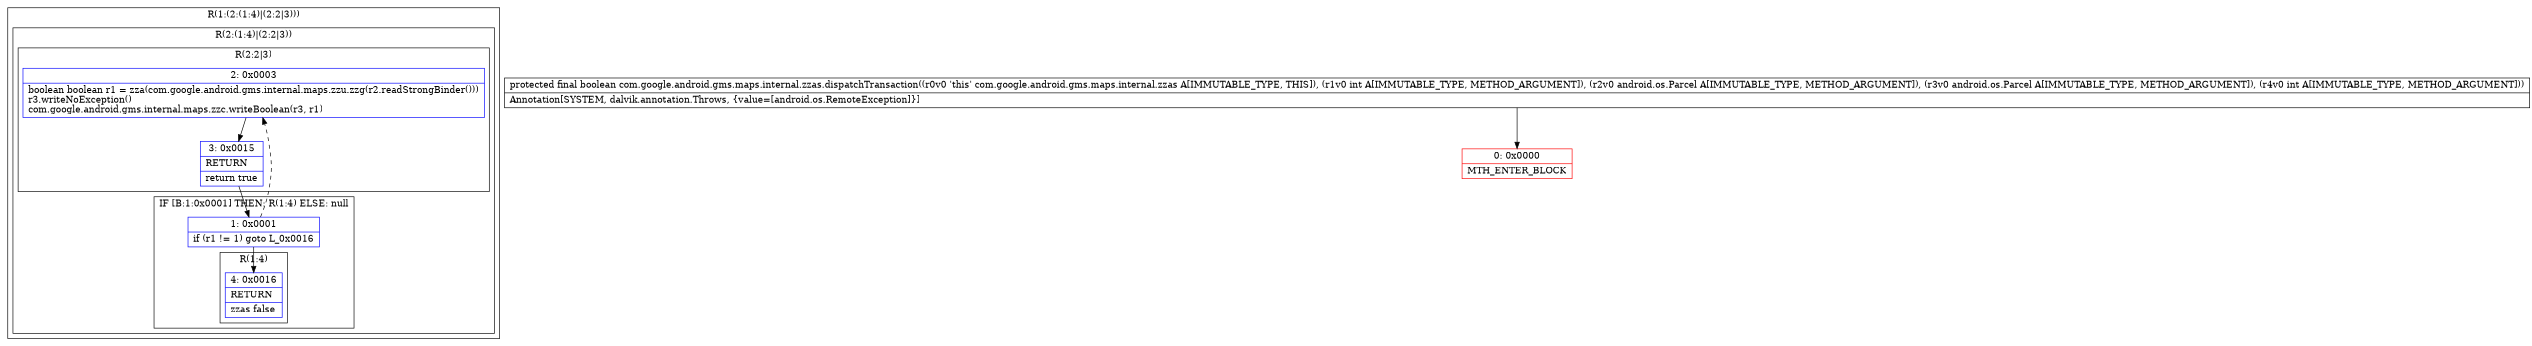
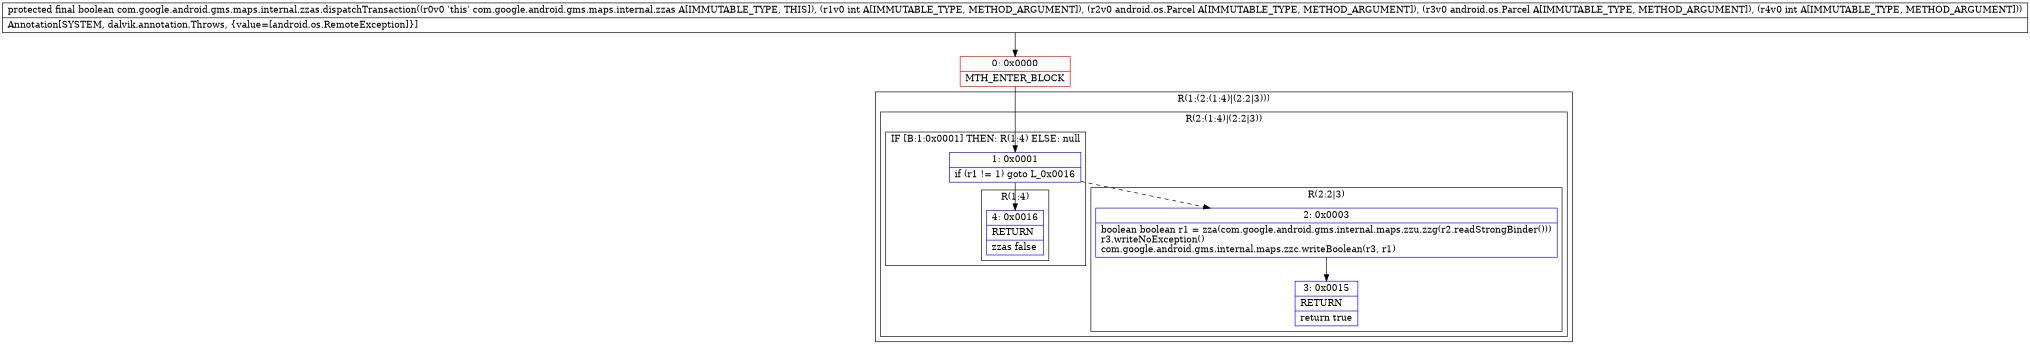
  digraph {
    node [color=blue shape=record]
    n1 [label="{4\:\ 0x0016|RETURN\l|zzas false\l}"]
    n2 [label="{1\:\ 0x0001|if (r1 != 1) goto L_0x0016\l}"]
    n3 [label="{2\:\ 0x0003|boolean boolean r1 = zza(com.google.android.gms.internal.maps.zzu.zzg(r2.readStrongBinder()))\lr3.writeNoException()\lcom.google.android.gms.internal.maps.zzc.writeBoolean(r3, r1)\l}"]
    n4 [label="{3\:\ 0x0015|RETURN\l|return true\l}"]
    n5 [color=red label="{0\:\ 0x0000|MTH_ENTER_BLOCK\l}"]
    n6 [label="{protected final boolean com.google.android.gms.maps.internal.zzas.dispatchTransaction((r0v0 'this' com.google.android.gms.maps.internal.zzas A[IMMUTABLE_TYPE, THIS]), (r1v0 int A[IMMUTABLE_TYPE, METHOD_ARGUMENT]), (r2v0 android.os.Parcel A[IMMUTABLE_TYPE, METHOD_ARGUMENT]), (r3v0 android.os.Parcel A[IMMUTABLE_TYPE, METHOD_ARGUMENT]), (r4v0 int A[IMMUTABLE_TYPE, METHOD_ARGUMENT]))  | Annotation[SYSTEM, dalvik.annotation.Throws, \{value=[android.os.RemoteException]\}]\l}" color=""]
    subgraph cluster_1 {
      label="R(1:(2:(1:4)|(2:2|3)))"
      subgraph cluster_2 {
        label="R(2:(1:4)|(2:2|3))"
        subgraph cluster_3 {
          label="IF [B:1:0x0001] THEN: R(1:4) ELSE: null"
          n2
          subgraph cluster_4 {
            label="R(1:4)"
            n1
          }
        }
        subgraph cluster_5 {
          label="R(2:2|3)"
          n3
          n4
        }
      }
    }
    n2 -> n1
    n2 -> n3 [style=dashed]
    n3 -> n4
-   n4 -> n2
+   n5 -> n2
    n6 -> n5
  }
